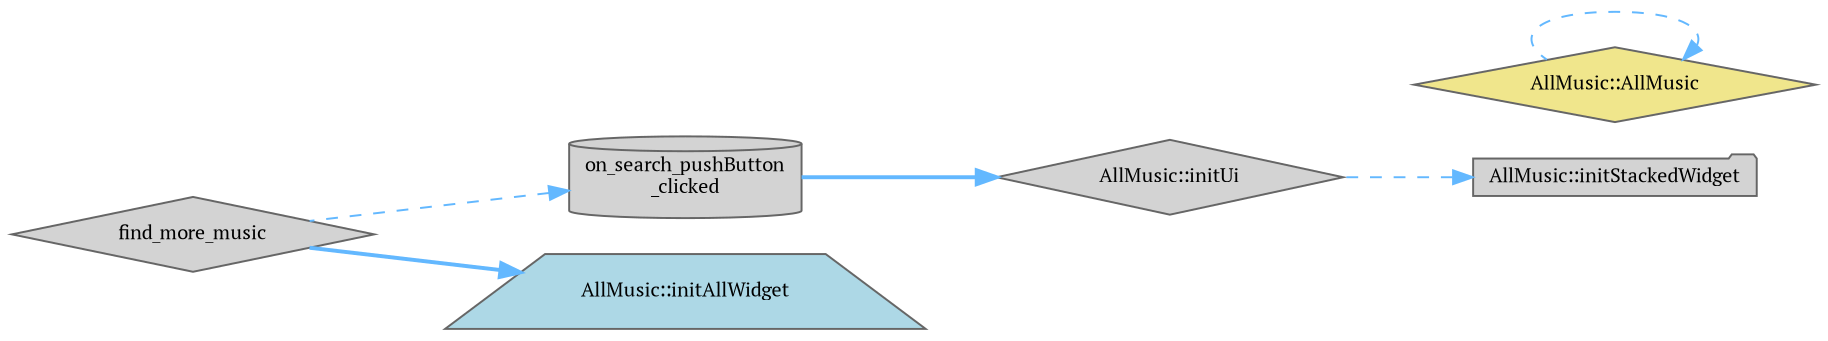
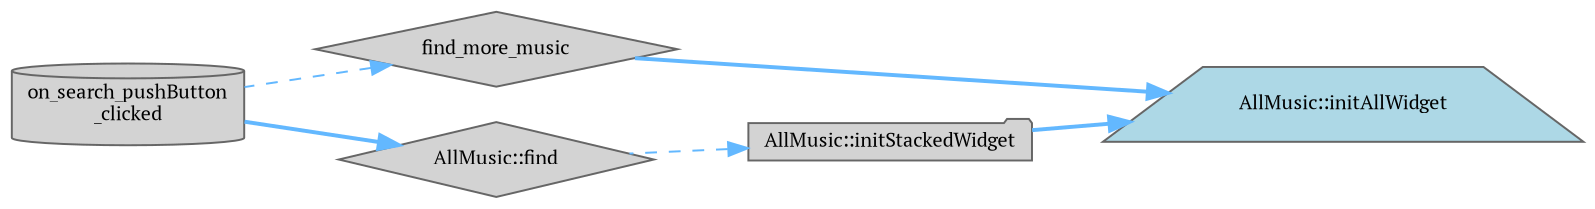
  digraph {
    fontname="PT Serif"
    rankdir=RL
    node [color=grey40 fillcolor=lightgrey fontname="PT Serif" fontsize=10 shape=diamond style=filled]
    edge [color=steelblue1 dir=back fontname="PT Serif" fontsize=10 labelfontname=Helvetica labelfontsize=10 style=dashed]
    n1 [color=gray40 fontcolor=black height=0.2 label=find_more_music width=0.4]
    n2 [height=0.2 label="on_search_pushButton\l_clicked" shape=cylinder width=0.4]
    n3 [fillcolor=lightblue height=0.2 label="AllMusic::initAllWidget" shape=trapezium width=0.4]
    n4 [height=0.2 label="AllMusic::initStackedWidget" shape=folder width=0.4]
-   n5 [height=0.2 label="AllMusic::initUi" width=0.4]
-   n6 [fillcolor=khaki height=0.2 label="AllMusic::AllMusic" width=0.4]
-   n2 -> n1
+   n5 [height=0.2 label="AllMusic::find" width=0.4]
+   n1 -> n2
    n3 -> n1 [style=bold]
+   n3 -> n4 [style=bold]
    n4 -> n5
    n5 -> n2 [style=bold]
-   n6 -> n6
  }
